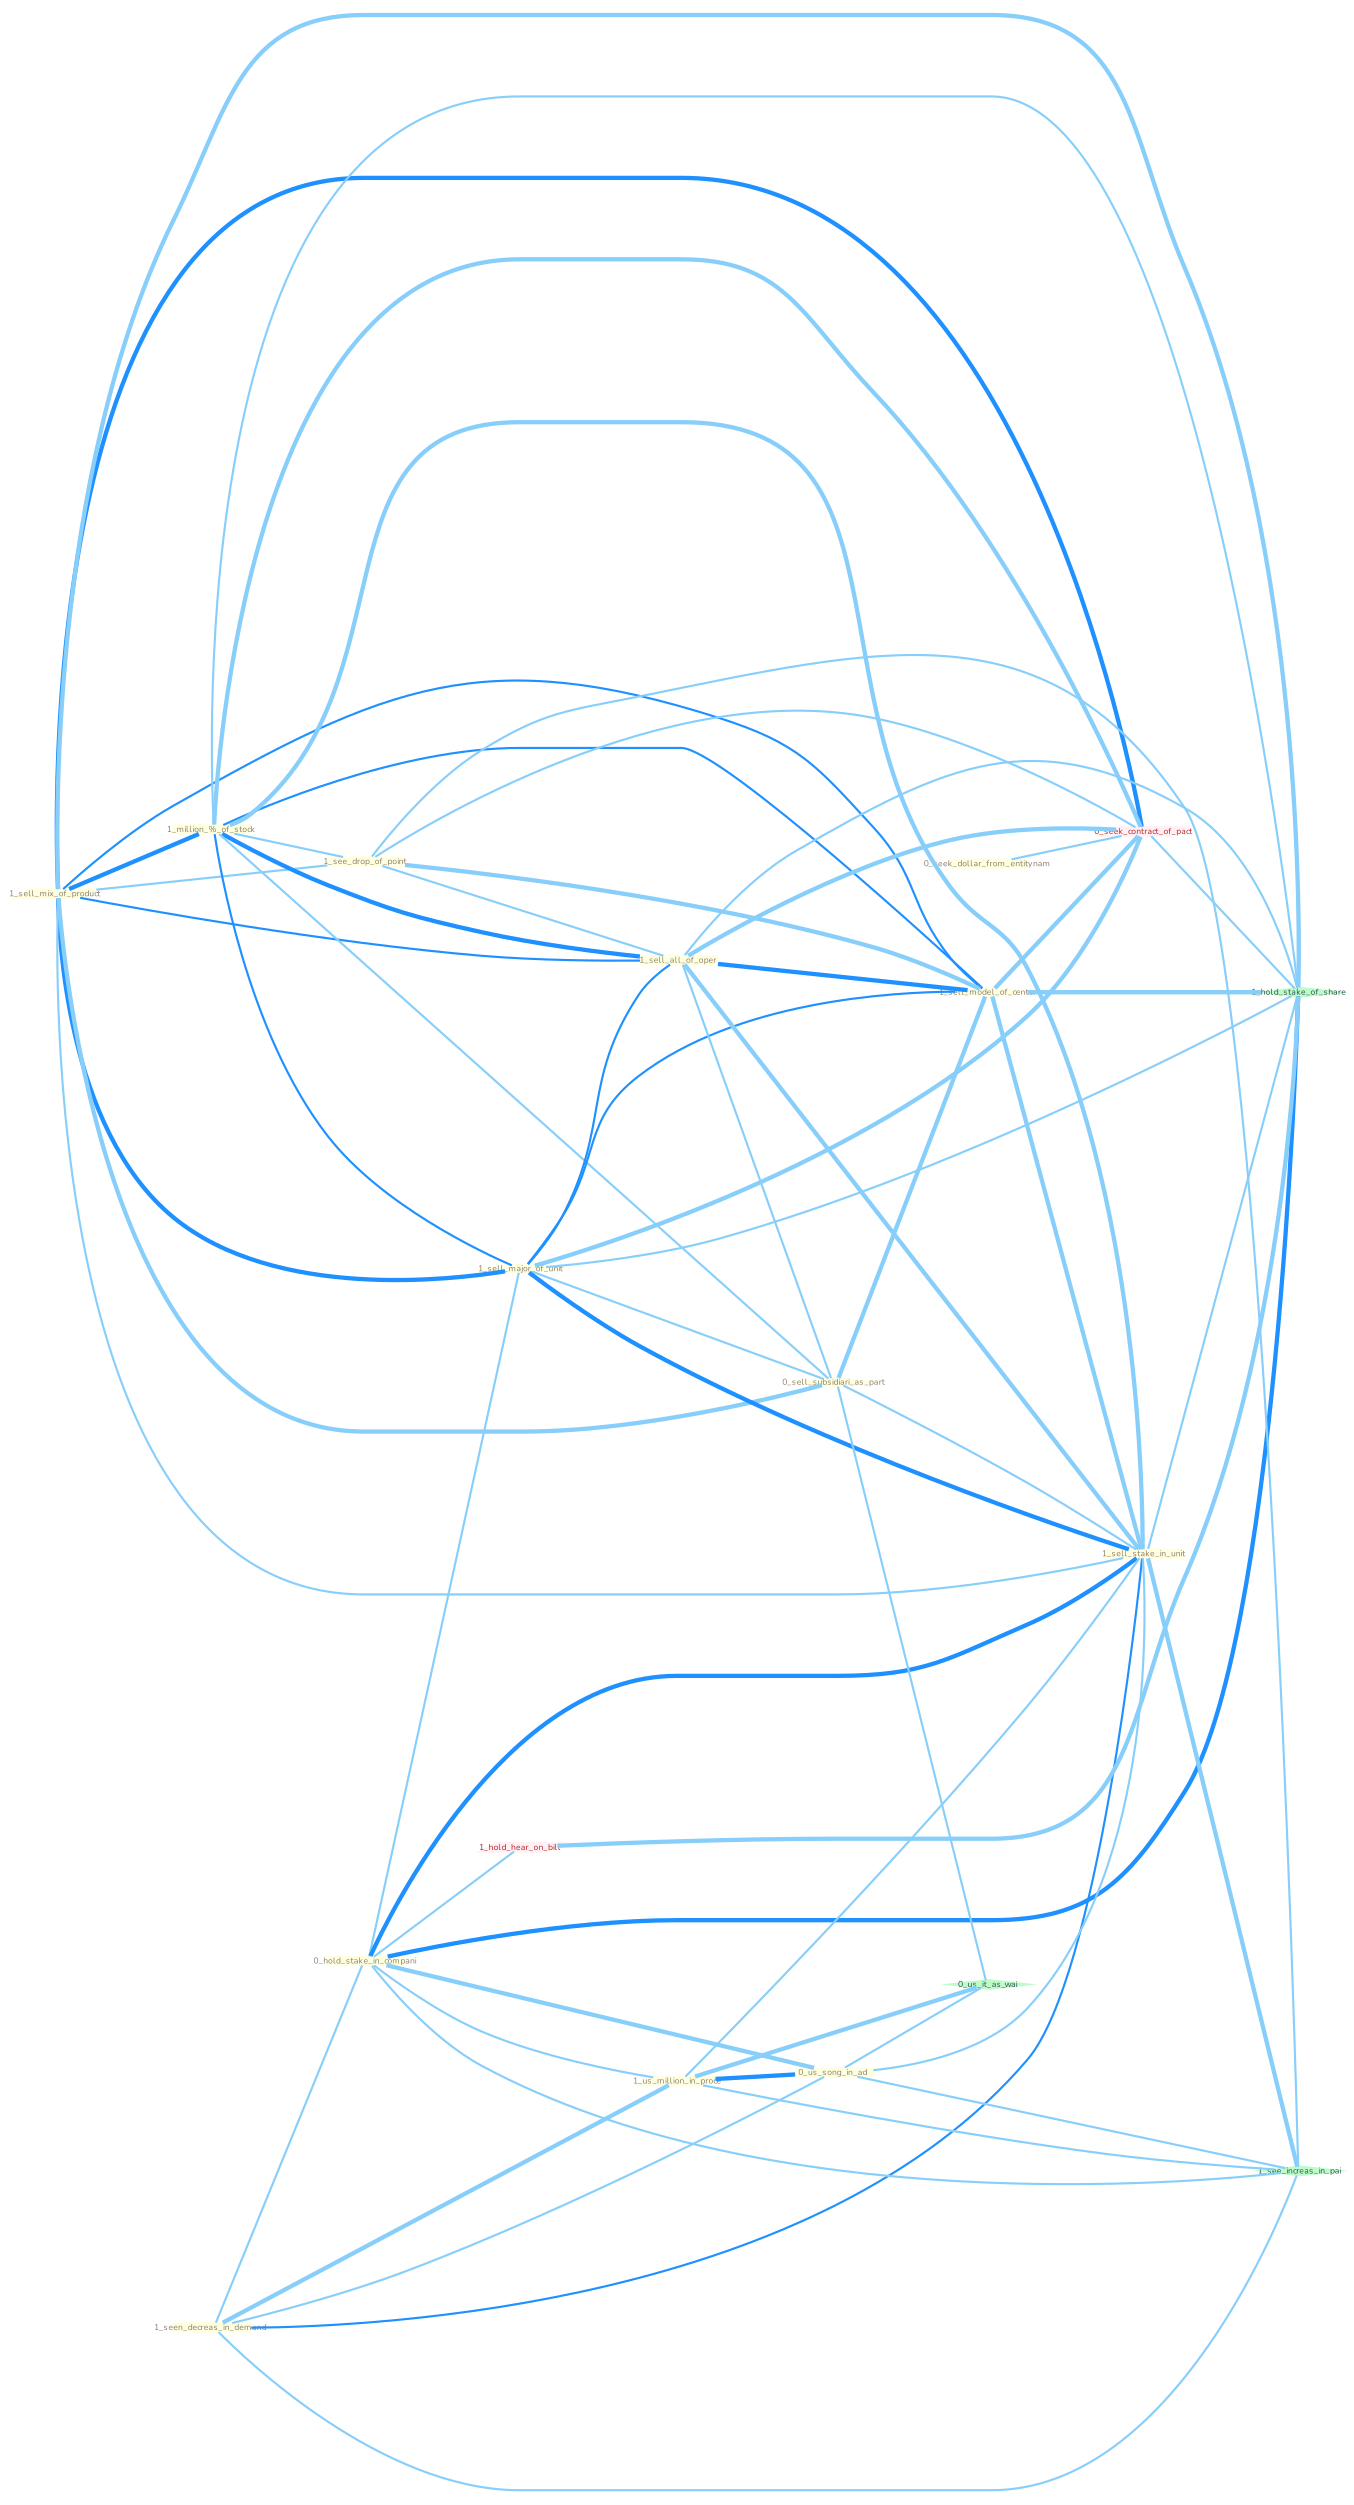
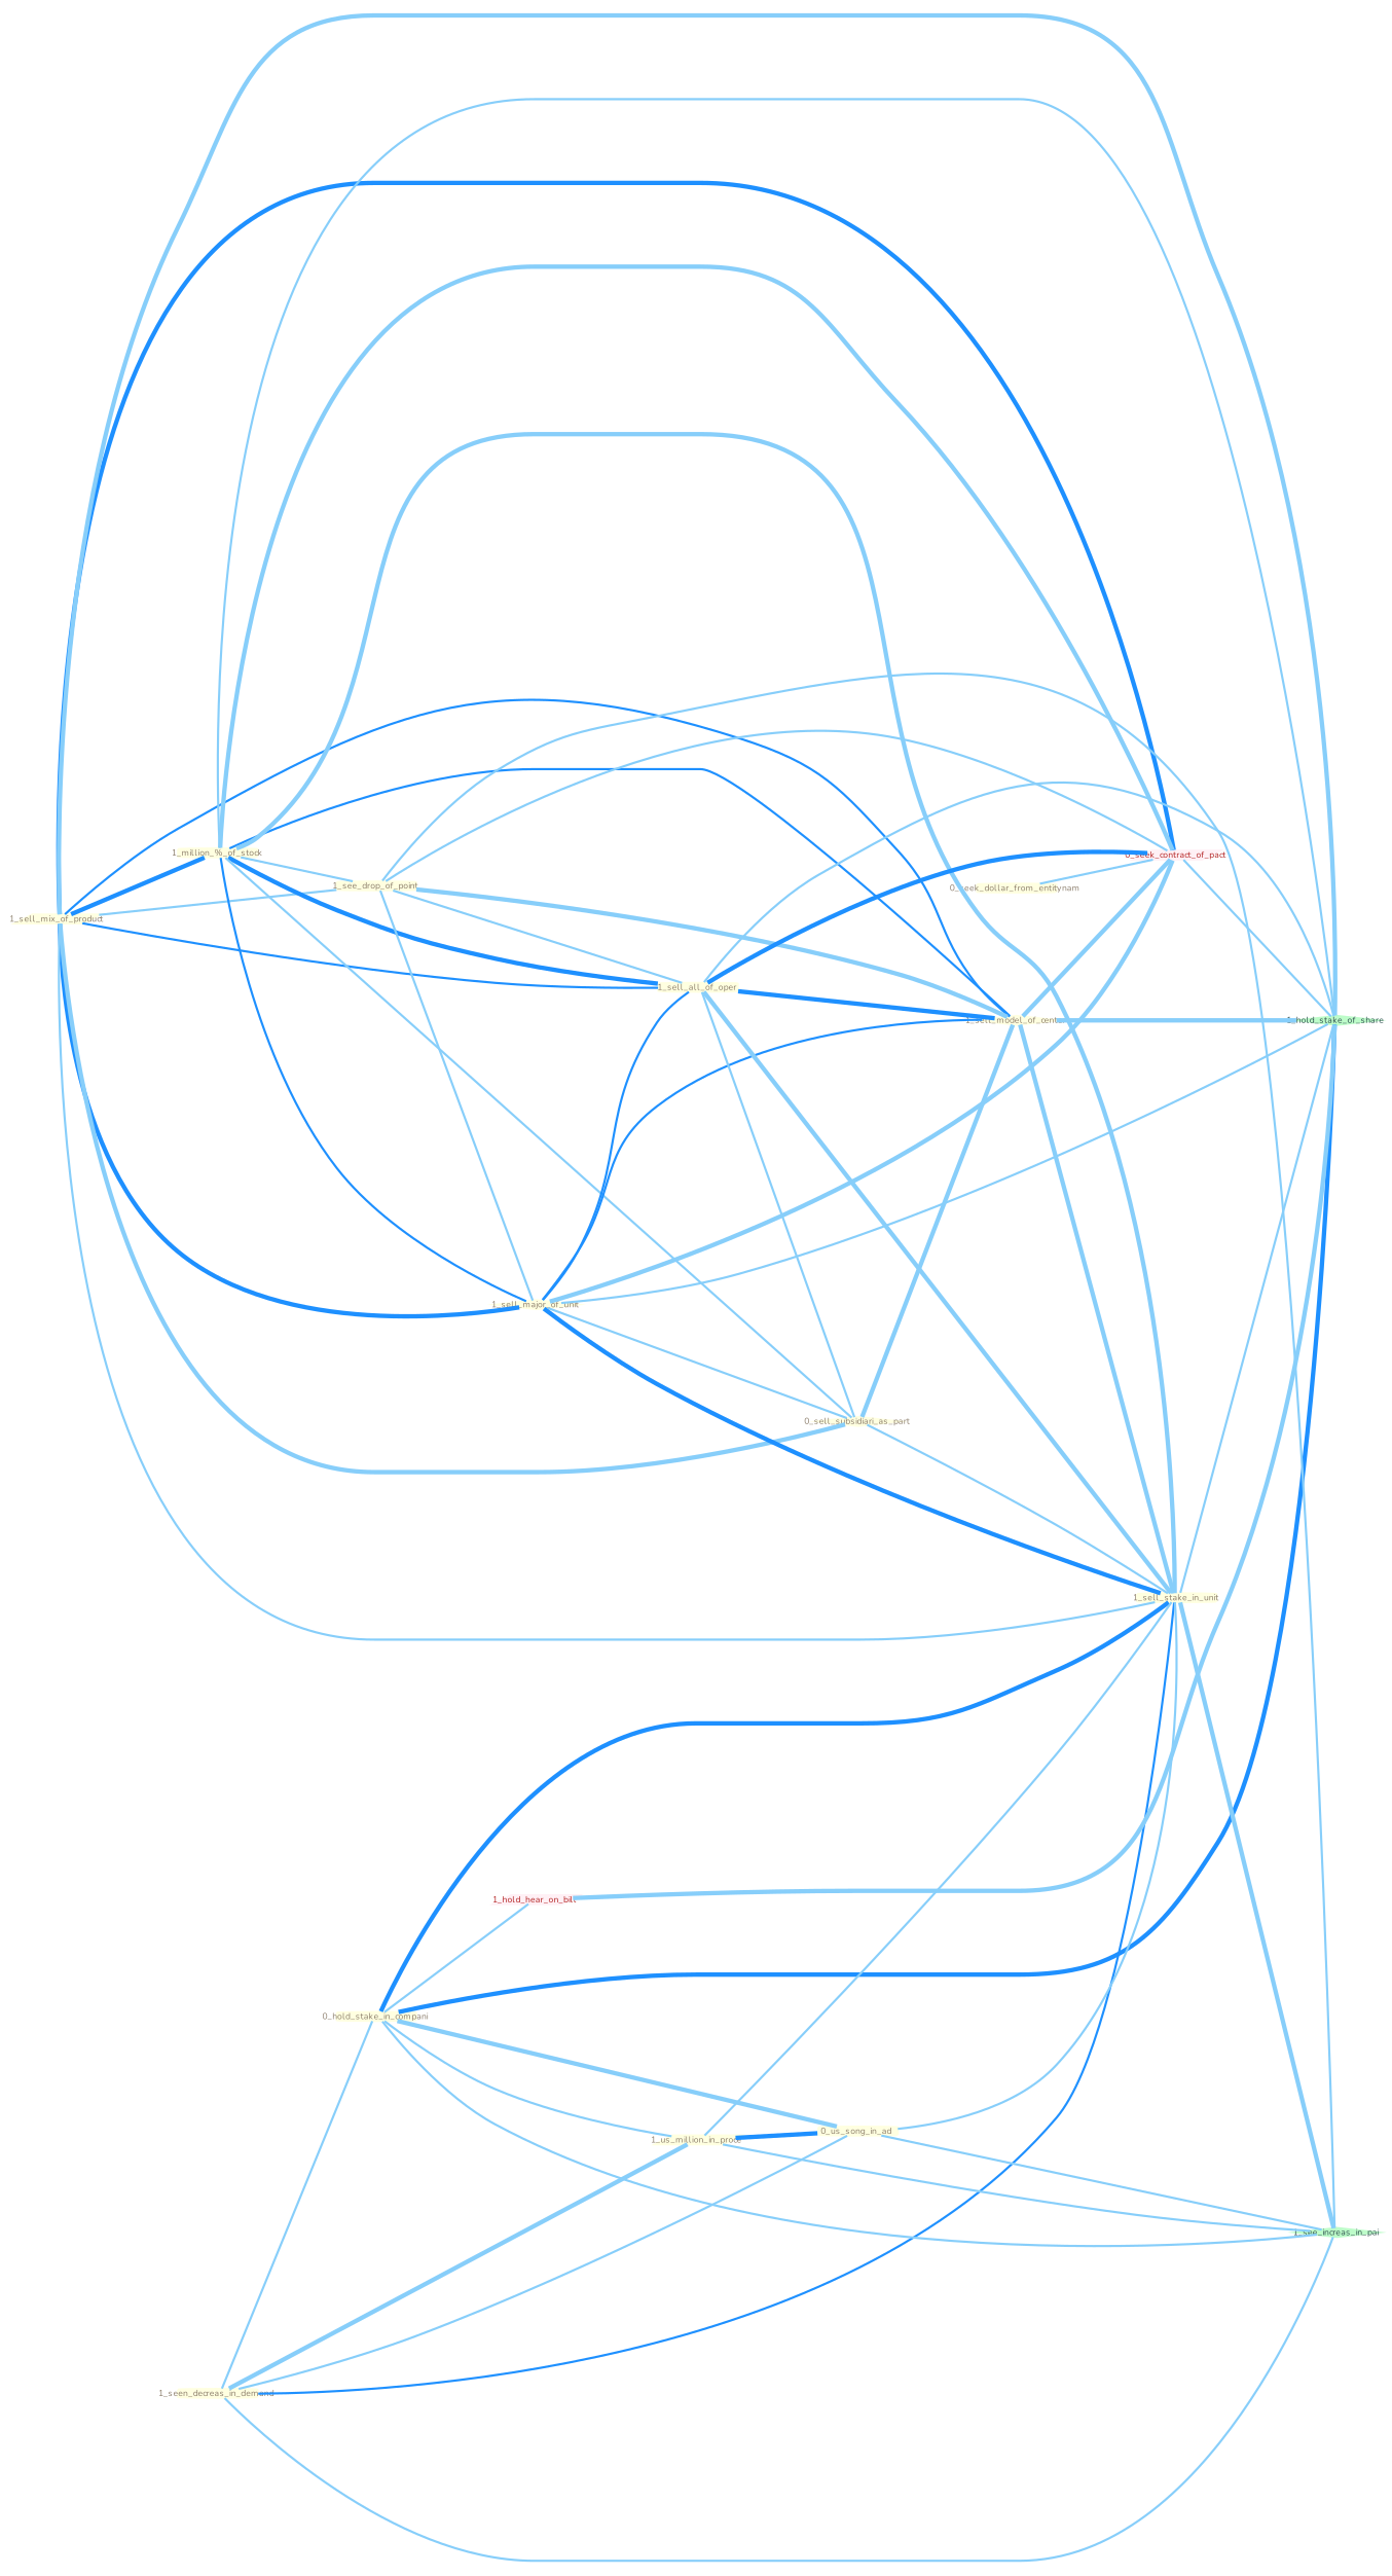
  graph {
    fontname=Nunito
    rankdir=LR
    node [color="#ffffe0" fixedsize=true fontcolor="#8b7d6b" fontname=Nunito fontsize=4 shape=cylinder style=filled]
    edge [color="#87cefa" fontname=Nunito style=solid w=1]
    "1_sell_mix_of_product " [height=.06 shape=parallelogram width=.5]
    "1_seen_decreas_in_demand " [height=.06 width=.5]
    "0_hold_stake_in_compani " [height=.06 width=.5]
    "0_seek_dollar_from_entitynam " [height=.06 width=.5]
    "1_us_million_in_proce " [height=.06 shape=parallelogram width=.5]
    n6 [height=.06 label="1_million_%_of_stock" width=.5]
    "0_us_song_in_ad " [height=.06 width=.5]
    "1_see_drop_of_point " [height=.06 width=.5]
    "1_sell_major_of_unit " [height=.06 shape=diamond width=.5]
    "1_sell_all_of_oper " [height=.06 width=.5]
    "0_sell_subsidiari_as_part " [height=.06 shape=diamond width=.5]
    "1_sell_model_of_center " [height=.06 shape=diamond width=.5]
    "1_sell_stake_in_unit " [height=.06 width=.5]
    "0_seek_contract_of_pact " [color="#fff0f5" fontcolor="#b22222" height=.06 shape=parallelogram width=.5]
    "1_hold_hear_on_bill " [color="#fff0f5" fontcolor="#b22222" height=.06 shape=parallelogram width=.5]
    "1_hold_stake_of_share " [color="#BDFCC9" fontcolor="#2f4f4f" height=.06 shape=diamond width=.5]
    "1_see_increas_in_pai " [color="#BDFCC9" fontcolor="#2f4f4f" height=.06 shape=diamond width=.5]
-   "0_us_it_as_wai " [color="#BDFCC9" fontcolor="#2f4f4f" height=.06 shape=diamond width=.5]
    subgraph sub_1 {
      "1_sell_mix_of_product "
      "1_seen_decreas_in_demand "
      "0_hold_stake_in_compani "
      "0_seek_dollar_from_entitynam "
      "1_us_million_in_proce "
      n6
      "0_us_song_in_ad "
      "1_see_drop_of_point "
      "1_sell_major_of_unit "
      "1_sell_all_of_oper "
      "0_sell_subsidiari_as_part "
      "1_sell_model_of_center "
      "1_sell_stake_in_unit "
    }
    subgraph sub_2 {
      "0_seek_contract_of_pact "
      "1_hold_hear_on_bill "
    }
    "1_sell_mix_of_product " -- n6 [color="#1e90ff" style=bold w=2]
    "1_sell_mix_of_product " -- "1_see_drop_of_point "
    "1_sell_mix_of_product " -- "1_sell_major_of_unit " [color="#1e90ff" style=bold w=2]
    "1_sell_mix_of_product " -- "1_sell_all_of_oper " [color="#1e90ff" w=2]
    "1_sell_mix_of_product " -- "0_sell_subsidiari_as_part " [style=bold]
    "1_sell_mix_of_product " -- "1_sell_model_of_center " [color="#1e90ff" w=2]
    "1_sell_mix_of_product " -- "1_sell_stake_in_unit "
    "1_sell_mix_of_product " -- "0_seek_contract_of_pact " [color="#1e90ff" style=bold]
    "1_sell_mix_of_product " -- "1_hold_stake_of_share " [style=bold]
    "1_seen_decreas_in_demand " -- "0_hold_stake_in_compani "
    "1_seen_decreas_in_demand " -- "1_us_million_in_proce " [style=bold]
    "1_seen_decreas_in_demand " -- "0_us_song_in_ad "
    "1_seen_decreas_in_demand " -- "1_sell_stake_in_unit " [color="#1e90ff"]
    "1_seen_decreas_in_demand " -- "1_see_increas_in_pai "
    "0_hold_stake_in_compani " -- "1_us_million_in_proce "
    "0_hold_stake_in_compani " -- "0_us_song_in_ad " [style=bold]
    "0_hold_stake_in_compani " -- "1_sell_stake_in_unit " [color="#1e90ff" style=bold w=2]
    "0_hold_stake_in_compani " -- "1_hold_hear_on_bill "
    "0_hold_stake_in_compani " -- "1_hold_stake_of_share " [color="#1e90ff" style=bold w=2]
    "0_hold_stake_in_compani " -- "1_see_increas_in_pai "
    "0_seek_dollar_from_entitynam " -- "0_seek_contract_of_pact "
    "1_us_million_in_proce " -- "0_us_song_in_ad " [color="#1e90ff" style=bold w=2]
    "1_us_million_in_proce " -- "1_sell_stake_in_unit "
    "1_us_million_in_proce " -- "1_see_increas_in_pai "
-   "1_us_million_in_proce " -- "0_us_it_as_wai " [style=bold]
    n6 -- "1_see_drop_of_point "
    n6 -- "1_sell_major_of_unit " [color="#1e90ff" w=2]
    n6 -- "1_sell_all_of_oper " [color="#1e90ff" style=bold w=2]
    n6 -- "0_sell_subsidiari_as_part "
    n6 -- "1_sell_model_of_center " [color="#1e90ff" w=2]
    n6 -- "1_sell_stake_in_unit " [style=bold]
    n6 -- "0_seek_contract_of_pact " [style=bold]
    n6 -- "1_hold_stake_of_share "
    "0_us_song_in_ad " -- "1_sell_stake_in_unit "
    "0_us_song_in_ad " -- "1_see_increas_in_pai "
-   "0_us_song_in_ad " -- "0_us_it_as_wai "
-   "0_hold_stake_in_compani " -- "1_sell_major_of_unit "
+   "1_see_drop_of_point " -- "1_sell_major_of_unit "
    "1_see_drop_of_point " -- "1_sell_all_of_oper "
    "1_see_drop_of_point " -- "1_sell_model_of_center " [style=bold]
    "1_see_drop_of_point " -- "0_seek_contract_of_pact "
    "1_see_drop_of_point " -- "1_see_increas_in_pai "
    "1_sell_major_of_unit " -- "1_sell_all_of_oper " [color="#1e90ff" w=2]
    "1_sell_major_of_unit " -- "0_sell_subsidiari_as_part "
    "1_sell_major_of_unit " -- "1_sell_model_of_center " [color="#1e90ff" w=2]
    "1_sell_major_of_unit " -- "1_sell_stake_in_unit " [color="#1e90ff" style=bold w=2]
    "1_sell_major_of_unit " -- "0_seek_contract_of_pact " [style=bold]
    "1_sell_major_of_unit " -- "1_hold_stake_of_share "
    "1_sell_all_of_oper " -- "0_sell_subsidiari_as_part "
    "1_sell_all_of_oper " -- "1_sell_model_of_center " [color="#1e90ff" style=bold w=2]
    "1_sell_all_of_oper " -- "1_sell_stake_in_unit " [style=bold]
-   "1_sell_all_of_oper " -- "0_seek_contract_of_pact " [style=bold]
+   "1_sell_all_of_oper " -- "0_seek_contract_of_pact " [color="#1e90ff" style=bold]
    "1_sell_all_of_oper " -- "1_hold_stake_of_share "
    "0_sell_subsidiari_as_part " -- "1_sell_model_of_center " [style=bold]
    "0_sell_subsidiari_as_part " -- "1_sell_stake_in_unit "
-   "0_sell_subsidiari_as_part " -- "0_us_it_as_wai "
    "1_sell_model_of_center " -- "1_sell_stake_in_unit " [style=bold]
    "1_sell_model_of_center " -- "0_seek_contract_of_pact " [style=bold]
    "1_sell_model_of_center " -- "1_hold_stake_of_share " [style=bold]
    "1_sell_stake_in_unit " -- "1_hold_stake_of_share "
    "1_sell_stake_in_unit " -- "1_see_increas_in_pai " [style=bold]
    "0_seek_contract_of_pact " -- "1_hold_stake_of_share "
    "1_hold_hear_on_bill " -- "1_hold_stake_of_share " [style=bold]
  }
